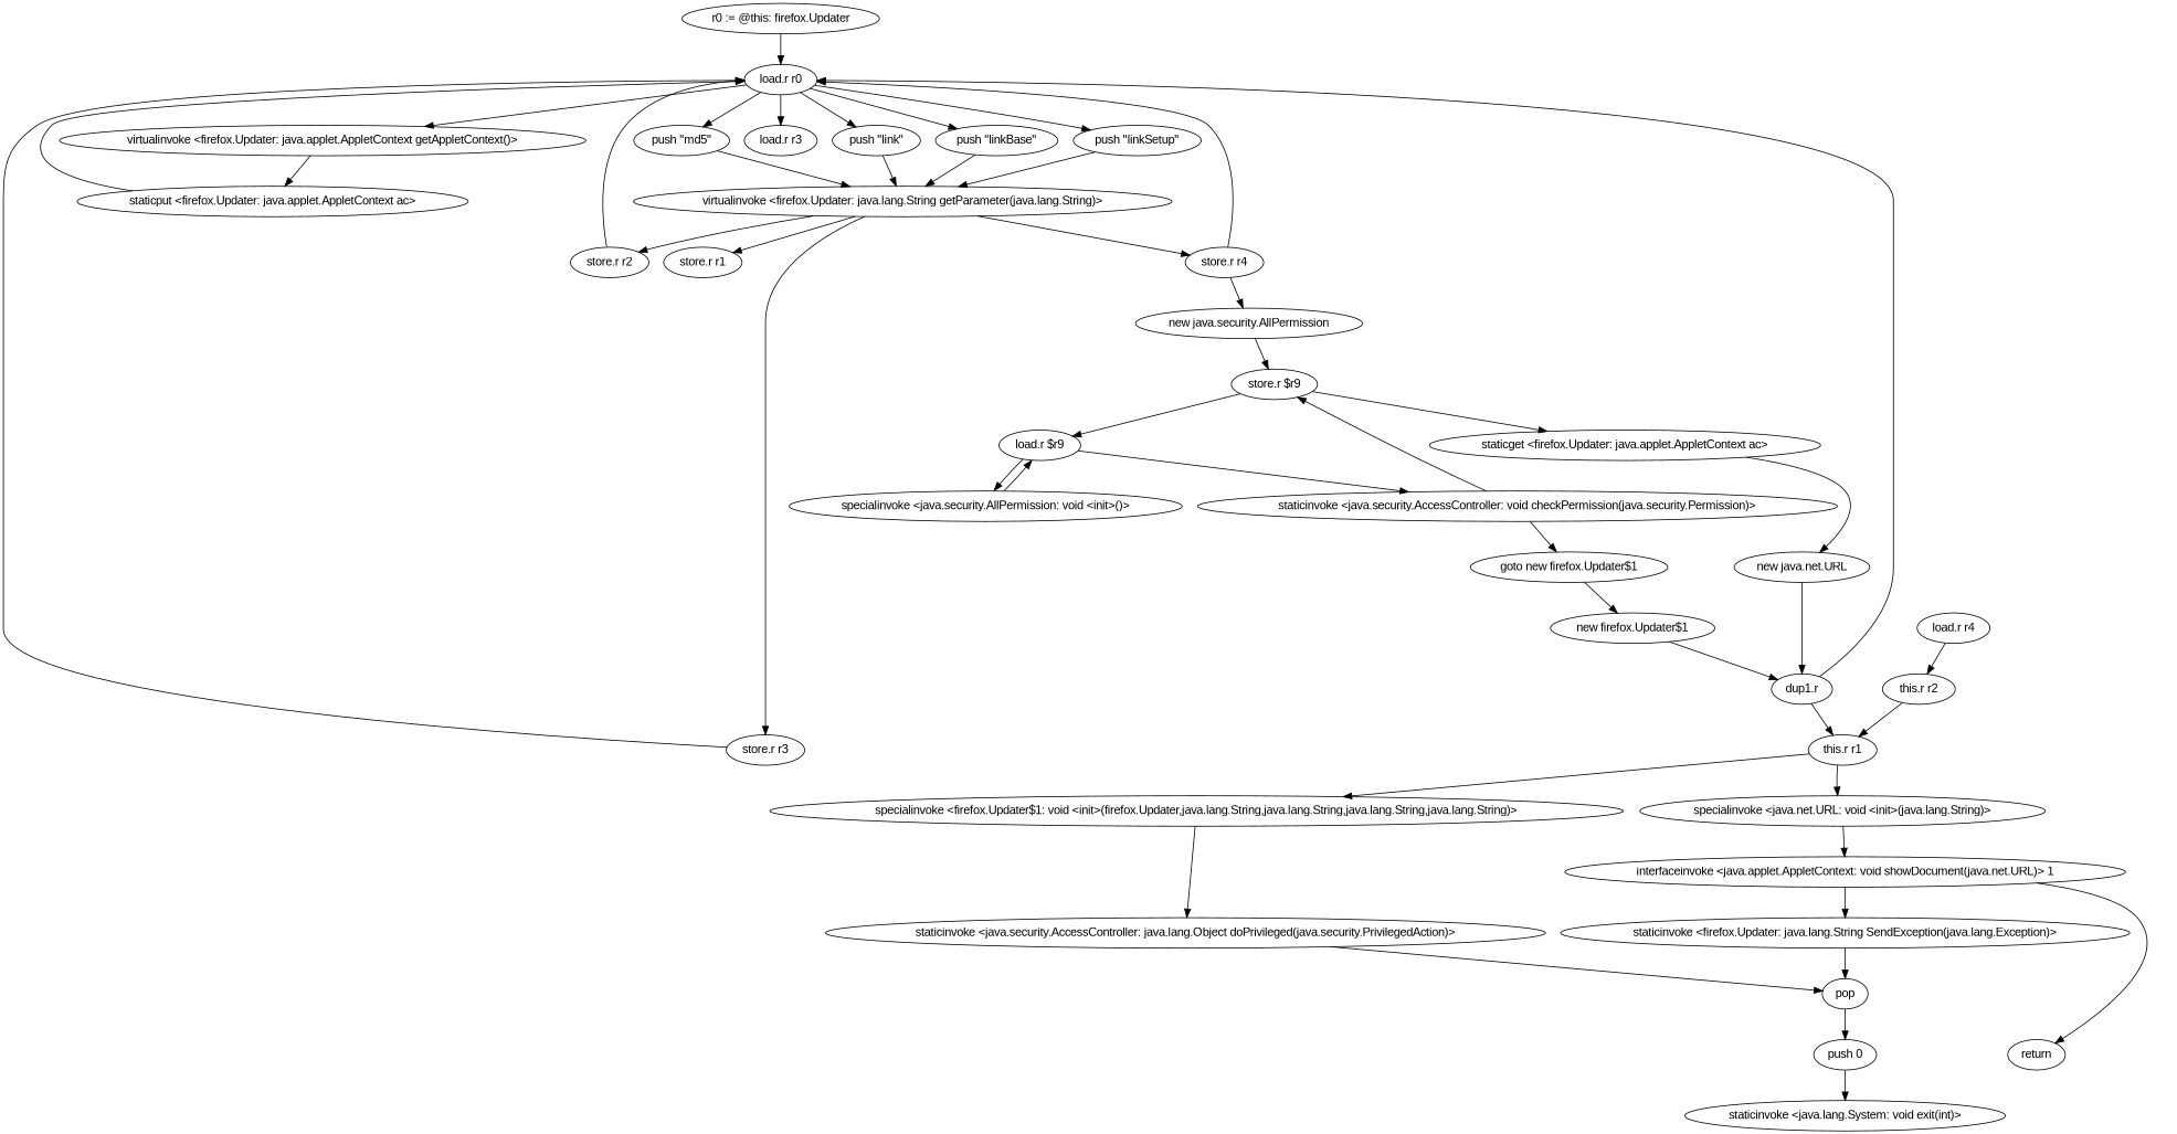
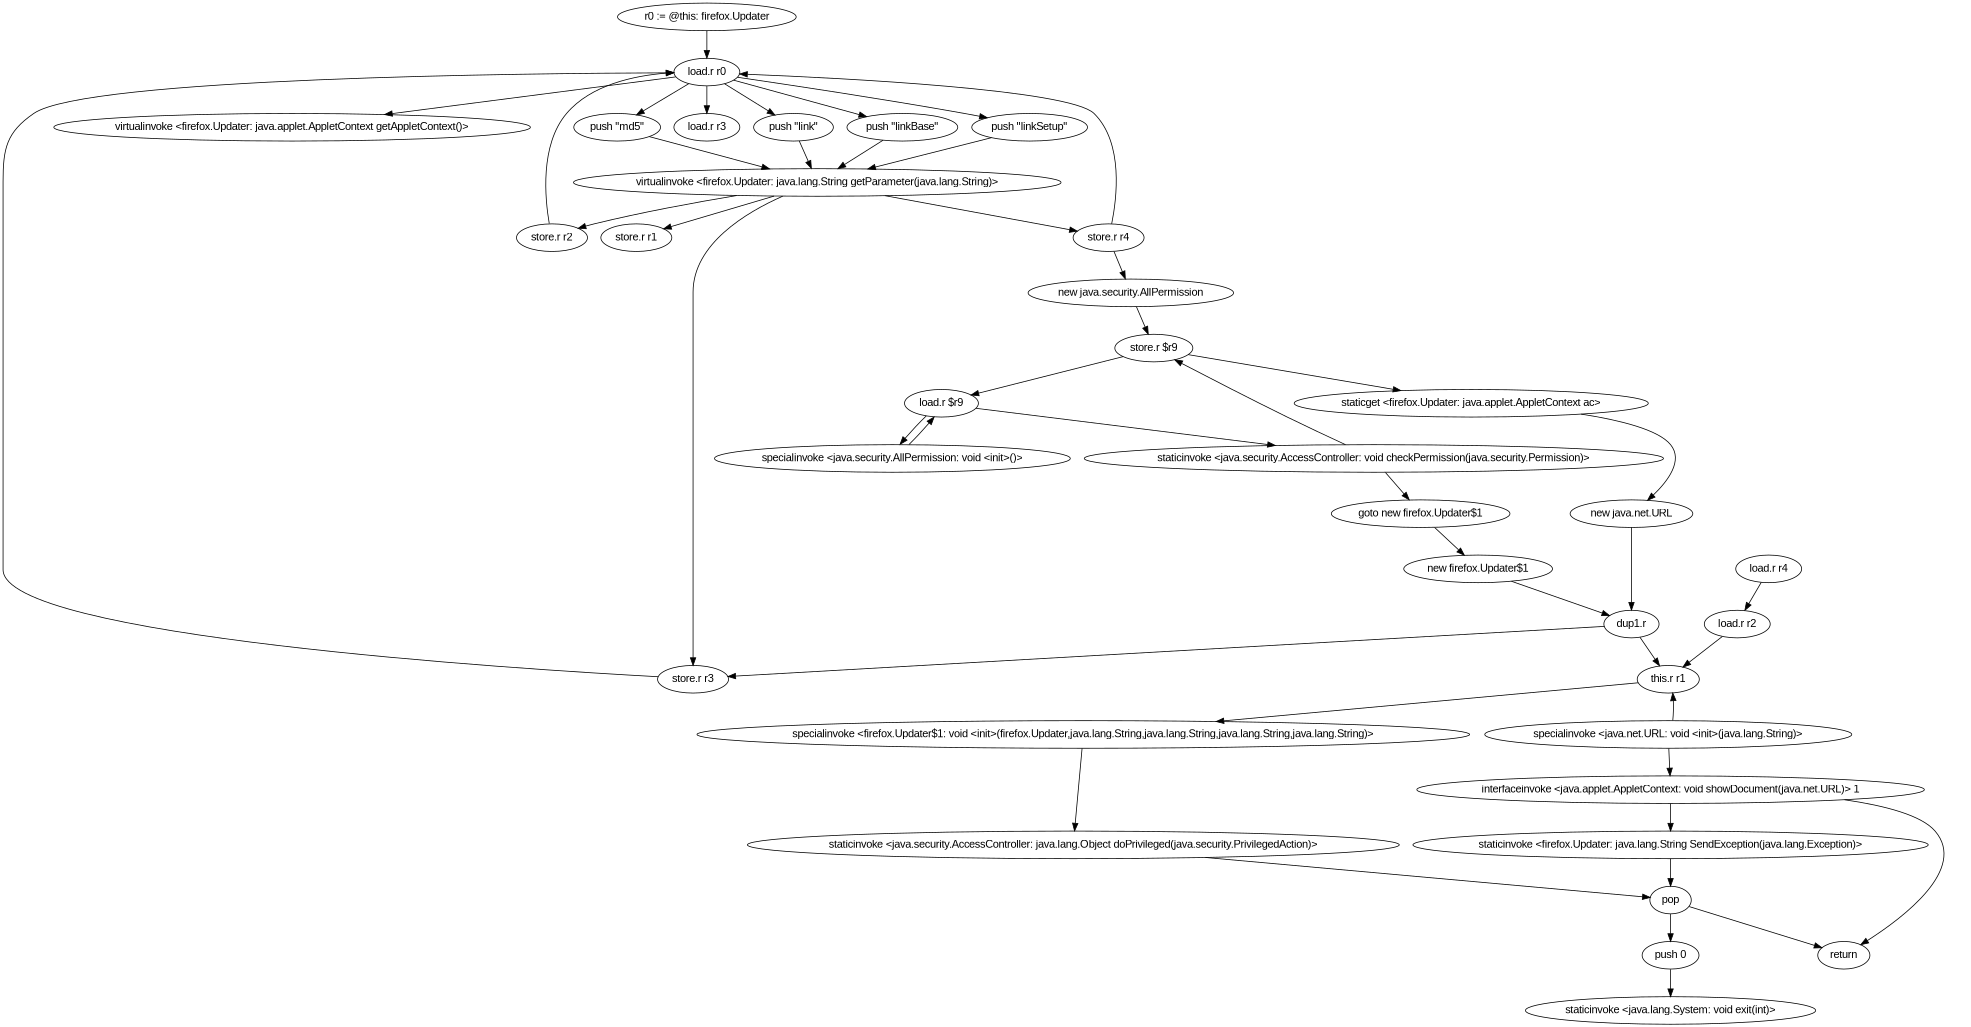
  digraph {
    fontname="Liberation Sans"
    node [fontname="Liberation Sans"]
    edge [fontname="Liberation Sans"]
    "r0 := @this: firefox.Updater"
    "load.r r0"
    "virtualinvoke <firefox.Updater: java.applet.AppletContext getAppletContext()>"
    "push \"link\""
    "push \"linkBase\""
    "push \"linkSetup\""
    "push \"md5\""
    "load.r r3"
-   "staticput <firefox.Updater: java.applet.AppletContext ac>"
    "virtualinvoke <firefox.Updater: java.lang.String getParameter(java.lang.String)>"
    "store.r r1"
    "store.r r2"
    "store.r r3"
    "store.r r4"
    "new java.security.AllPermission"
    "store.r $r9"
    "load.r $r9"
    "staticget <firefox.Updater: java.applet.AppletContext ac>"
    "specialinvoke <java.security.AllPermission: void <init>()>"
    "staticinvoke <java.security.AccessController: void checkPermission(java.security.Permission)>"
    "new java.net.URL"
    "goto new firefox.Updater$1"
    "new firefox.Updater$1"
    "dup1.r"
    n25 [label="this.r r1"]
    "specialinvoke <firefox.Updater$1: void <init>(firefox.Updater,java.lang.String,java.lang.String,java.lang.String,java.lang.String)>"
    "specialinvoke <java.net.URL: void <init>(java.lang.String)>"
    "load.r r4"
-   "load.r r2" [label="this.r r2"]
+   "load.r r2"
    "staticinvoke <java.security.AccessController: java.lang.Object doPrivileged(java.security.PrivilegedAction)>"
    "interfaceinvoke <java.applet.AppletContext: void showDocument(java.net.URL)> 1"
    pop
    return
    "push 0"
    "staticinvoke <java.lang.System: void exit(int)>"
    "staticinvoke <firefox.Updater: java.lang.String SendException(java.lang.Exception)>"
    "r0 := @this: firefox.Updater" -> "load.r r0"
    "load.r r0" -> "virtualinvoke <firefox.Updater: java.applet.AppletContext getAppletContext()>"
    "load.r r0" -> "push \"link\""
    "load.r r0" -> "push \"linkBase\""
    "load.r r0" -> "push \"linkSetup\""
    "load.r r0" -> "push \"md5\""
    "load.r r0" -> "load.r r3"
-   "virtualinvoke <firefox.Updater: java.applet.AppletContext getAppletContext()>" -> "staticput <firefox.Updater: java.applet.AppletContext ac>"
    "push \"link\"" -> "virtualinvoke <firefox.Updater: java.lang.String getParameter(java.lang.String)>"
    "push \"linkBase\"" -> "virtualinvoke <firefox.Updater: java.lang.String getParameter(java.lang.String)>"
    "push \"linkSetup\"" -> "virtualinvoke <firefox.Updater: java.lang.String getParameter(java.lang.String)>"
    "push \"md5\"" -> "virtualinvoke <firefox.Updater: java.lang.String getParameter(java.lang.String)>"
-   "staticput <firefox.Updater: java.applet.AppletContext ac>" -> "load.r r0"
    "virtualinvoke <firefox.Updater: java.lang.String getParameter(java.lang.String)>" -> "store.r r1"
    "virtualinvoke <firefox.Updater: java.lang.String getParameter(java.lang.String)>" -> "store.r r2"
    "virtualinvoke <firefox.Updater: java.lang.String getParameter(java.lang.String)>" -> "store.r r3"
    "virtualinvoke <firefox.Updater: java.lang.String getParameter(java.lang.String)>" -> "store.r r4"
    "store.r r2" -> "load.r r0"
    "store.r r3" -> "load.r r0"
    "store.r r4" -> "load.r r0"
    "store.r r4" -> "new java.security.AllPermission"
    "new java.security.AllPermission" -> "store.r $r9"
    "store.r $r9" -> "load.r $r9"
    "store.r $r9" -> "staticget <firefox.Updater: java.applet.AppletContext ac>"
    "load.r $r9" -> "specialinvoke <java.security.AllPermission: void <init>()>"
    "load.r $r9" -> "staticinvoke <java.security.AccessController: void checkPermission(java.security.Permission)>"
    "staticget <firefox.Updater: java.applet.AppletContext ac>" -> "new java.net.URL"
    "specialinvoke <java.security.AllPermission: void <init>()>" -> "load.r $r9"
    "staticinvoke <java.security.AccessController: void checkPermission(java.security.Permission)>" -> "store.r $r9"
    "staticinvoke <java.security.AccessController: void checkPermission(java.security.Permission)>" -> "goto new firefox.Updater$1"
    "new java.net.URL" -> "dup1.r"
    "goto new firefox.Updater$1" -> "new firefox.Updater$1"
    "new firefox.Updater$1" -> "dup1.r"
-   "dup1.r" -> "load.r r0"
+   "dup1.r" -> "store.r r3"
    "dup1.r" -> n25
    n25 -> "specialinvoke <firefox.Updater$1: void <init>(firefox.Updater,java.lang.String,java.lang.String,java.lang.String,java.lang.String)>"
-   n25 -> "specialinvoke <java.net.URL: void <init>(java.lang.String)>"
+   "specialinvoke <java.net.URL: void <init>(java.lang.String)>" -> n25
    "specialinvoke <firefox.Updater$1: void <init>(firefox.Updater,java.lang.String,java.lang.String,java.lang.String,java.lang.String)>" -> "staticinvoke <java.security.AccessController: java.lang.Object doPrivileged(java.security.PrivilegedAction)>"
    "specialinvoke <java.net.URL: void <init>(java.lang.String)>" -> "interfaceinvoke <java.applet.AppletContext: void showDocument(java.net.URL)> 1"
    "load.r r4" -> "load.r r2"
    "load.r r2" -> n25
    "staticinvoke <java.security.AccessController: java.lang.Object doPrivileged(java.security.PrivilegedAction)>" -> pop
    "interfaceinvoke <java.applet.AppletContext: void showDocument(java.net.URL)> 1" -> return
    "interfaceinvoke <java.applet.AppletContext: void showDocument(java.net.URL)> 1" -> "staticinvoke <firefox.Updater: java.lang.String SendException(java.lang.Exception)>"
+   pop -> return
    pop -> "push 0"
    "push 0" -> "staticinvoke <java.lang.System: void exit(int)>"
    "staticinvoke <firefox.Updater: java.lang.String SendException(java.lang.Exception)>" -> pop
  }
